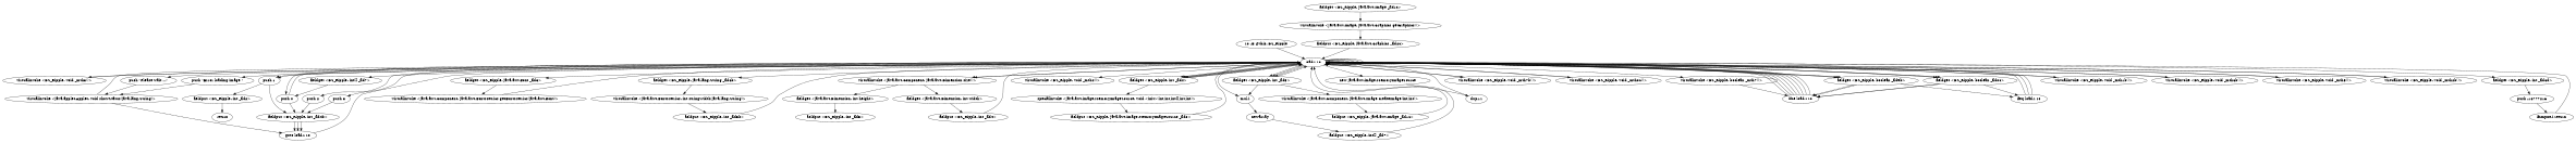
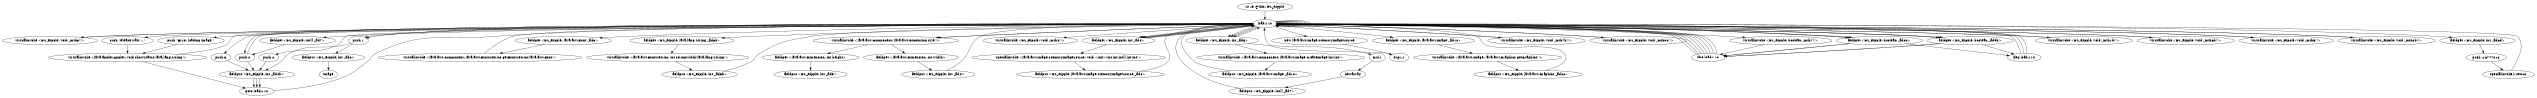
  digraph {
    "r0 := @this: DS_Ripple"
    "load.r r0"
    "virtualinvoke <DS_Ripple: void _mth3()>"
    "push \"Please wait ...\""
    "fieldget <DS_Ripple: java.awt.Font _fld3>"
    "fieldget <DS_Ripple: java.lang.String _fld6b>"
    "virtualinvoke <java.awt.Component: java.awt.Dimension size()>"
    "virtualinvoke <DS_Ripple: void _mth4()>"
    "fieldget <DS_Ripple: int _fld4>"
    "fieldget <DS_Ripple: int _fld5>"
    "new java.awt.image.MemoryImageSource"
    "fieldget <DS_Ripple: int[] _fld7>"
    "push 0"
    "fieldget <DS_Ripple: java.awt.Image _fld1c>"
    "virtualinvoke <DS_Ripple: void _mth7b()>"
    "virtualinvoke <DS_Ripple: void _mth0c()>"
    "fieldget <DS_Ripple: boolean _fld9b>"
    "fieldget <DS_Ripple: boolean _fld0c>"
    "virtualinvoke <DS_Ripple: void _mth1b()>"
    "virtualinvoke <DS_Ripple: void _mth6b()>"
    "virtualinvoke <DS_Ripple: boolean _mth7()>"
    "push \"Error loading image \""
    "virtualinvoke <DS_Ripple: void _mth5()>"
    "virtualinvoke <DS_Ripple: void _mth2b()>"
    "fieldget <DS_Ripple: int _fld6d>"
    "push 1"
    "push 2"
    "push 3"
    "virtualinvoke <java.applet.Applet: void showStatus(java.lang.String)>"
    "virtualinvoke <java.awt.Component: java.awt.FontMetrics getFontMetrics(java.awt.Font)>"
    "virtualinvoke <java.awt.FontMetrics: int stringWidth(java.lang.String)>"
    "fieldget <java.awt.Dimension: int width>"
    "fieldget <java.awt.Dimension: int height>"
    "specialinvoke <java.awt.image.MemoryImageSource: void <init>(int,int,int[],int,int)>"
    "mul.i"
    "virtualinvoke <java.awt.Component: java.awt.Image createImage(int,int)>"
    "dup1.r"
    "fieldput <DS_Ripple: int _fld4b>"
    "virtualinvoke <java.awt.Image: java.awt.Graphics getGraphics()>"
    "ifne load.r r0"
    "ifeq load.r r0"
    "push -16777216"
    "fieldput <DS_Ripple: int _fld2>"
    "goto load.r r0"
    "fieldput <DS_Ripple: int _fld5b>"
    "fieldput <DS_Ripple: int _fld4>"
    "fieldput <DS_Ripple: int _fld5>"
    "fieldput <DS_Ripple: java.awt.image.MemoryImageSource _fld8>"
    newarray
    "fieldput <DS_Ripple: java.awt.Image _fld1c>"
    "fieldput <DS_Ripple: int[] _fld7>"
    "fieldput <DS_Ripple: java.awt.Graphics _fld2c>"
-   "ifcmpne.i return"
-   return
+   "ifcmpne.i return" [label="specialinvoke.i return"]
+   return [label=image]
    "r0 := @this: DS_Ripple" -> "load.r r0"
    "load.r r0" -> "load.r r0"
    "load.r r0" -> "load.r r0"
    "load.r r0" -> "load.r r0"
    "load.r r0" -> "load.r r0"
    "load.r r0" -> "load.r r0"
    "load.r r0" -> "load.r r0"
    "load.r r0" -> "load.r r0"
    "load.r r0" -> "load.r r0"
    "load.r r0" -> "virtualinvoke <DS_Ripple: void _mth3()>"
    "load.r r0" -> "push \"Please wait ...\""
    "load.r r0" -> "fieldget <DS_Ripple: java.awt.Font _fld3>"
    "load.r r0" -> "fieldget <DS_Ripple: java.lang.String _fld6b>"
    "load.r r0" -> "virtualinvoke <java.awt.Component: java.awt.Dimension size()>"
    "load.r r0" -> "virtualinvoke <java.awt.Component: java.awt.Dimension size()>"
    "load.r r0" -> "virtualinvoke <DS_Ripple: void _mth4()>"
    "load.r r0" -> "fieldget <DS_Ripple: int _fld4>"
    "load.r r0" -> "fieldget <DS_Ripple: int _fld4>"
    "load.r r0" -> "fieldget <DS_Ripple: int _fld4>"
    "load.r r0" -> "fieldget <DS_Ripple: int _fld4>"
    "load.r r0" -> "fieldget <DS_Ripple: int _fld5>"
    "load.r r0" -> "fieldget <DS_Ripple: int _fld5>"
    "load.r r0" -> "fieldget <DS_Ripple: int _fld5>"
    "load.r r0" -> "new java.awt.image.MemoryImageSource"
    "load.r r0" -> "fieldget <DS_Ripple: int[] _fld7>"
    "load.r r0" -> "push 0"
-   "load.r r0" -> "mul.i"
+   "load.r r0" -> "fieldget <DS_Ripple: java.awt.Image _fld1c>"
    "load.r r0" -> "virtualinvoke <DS_Ripple: void _mth7b()>"
    "load.r r0" -> "virtualinvoke <DS_Ripple: void _mth0c()>"
    "load.r r0" -> "fieldget <DS_Ripple: boolean _fld9b>"
    "load.r r0" -> "fieldget <DS_Ripple: boolean _fld9b>"
    "load.r r0" -> "fieldget <DS_Ripple: boolean _fld9b>"
    "load.r r0" -> "fieldget <DS_Ripple: boolean _fld0c>"
    "load.r r0" -> "fieldget <DS_Ripple: boolean _fld0c>"
    "load.r r0" -> "fieldget <DS_Ripple: boolean _fld0c>"
    "load.r r0" -> "virtualinvoke <DS_Ripple: void _mth1b()>"
    "load.r r0" -> "virtualinvoke <DS_Ripple: void _mth6b()>"
    "load.r r0" -> "virtualinvoke <DS_Ripple: boolean _mth7()>"
    "load.r r0" -> "push \"Error loading image \""
    "load.r r0" -> "virtualinvoke <DS_Ripple: void _mth5()>"
    "load.r r0" -> "virtualinvoke <DS_Ripple: void _mth2b()>"
    "load.r r0" -> "fieldget <DS_Ripple: int _fld6d>"
    "load.r r0" -> "push 1"
    "load.r r0" -> "push 1"
    "load.r r0" -> "push 2"
    "load.r r0" -> "push 3"
    "virtualinvoke <DS_Ripple: void _mth3()>" -> "load.r r0"
    "push \"Please wait ...\"" -> "virtualinvoke <java.applet.Applet: void showStatus(java.lang.String)>"
    "fieldget <DS_Ripple: java.awt.Font _fld3>" -> "virtualinvoke <java.awt.Component: java.awt.FontMetrics getFontMetrics(java.awt.Font)>"
    "fieldget <DS_Ripple: java.lang.String _fld6b>" -> "virtualinvoke <java.awt.FontMetrics: int stringWidth(java.lang.String)>"
    "virtualinvoke <java.awt.Component: java.awt.Dimension size()>" -> "fieldget <java.awt.Dimension: int width>"
    "virtualinvoke <java.awt.Component: java.awt.Dimension size()>" -> "fieldget <java.awt.Dimension: int height>"
    "fieldget <DS_Ripple: int _fld4>" -> "load.r r0"
    "fieldget <DS_Ripple: int _fld4>" -> "load.r r0"
    "fieldget <DS_Ripple: int _fld4>" -> "load.r r0"
    "fieldget <DS_Ripple: int _fld4>" -> "specialinvoke <java.awt.image.MemoryImageSource: void <init>(int,int,int[],int,int)>"
    "fieldget <DS_Ripple: int _fld5>" -> "load.r r0"
    "fieldget <DS_Ripple: int _fld5>" -> "mul.i"
    "fieldget <DS_Ripple: int _fld5>" -> "virtualinvoke <java.awt.Component: java.awt.Image createImage(int,int)>"
    "new java.awt.image.MemoryImageSource" -> "dup1.r"
    "fieldget <DS_Ripple: int[] _fld7>" -> "push 0"
    "push 0" -> "load.r r0"
    "push 0" -> "fieldput <DS_Ripple: int _fld4b>"
    "fieldget <DS_Ripple: java.awt.Image _fld1c>" -> "virtualinvoke <java.awt.Image: java.awt.Graphics getGraphics()>"
    "virtualinvoke <DS_Ripple: void _mth7b()>" -> "load.r r0"
    "virtualinvoke <DS_Ripple: void _mth0c()>" -> "load.r r0"
    "fieldget <DS_Ripple: boolean _fld9b>" -> "ifne load.r r0"
    "fieldget <DS_Ripple: boolean _fld9b>" -> "ifne load.r r0"
    "fieldget <DS_Ripple: boolean _fld9b>" -> "ifeq load.r r0"
    "fieldget <DS_Ripple: boolean _fld0c>" -> "ifne load.r r0"
    "fieldget <DS_Ripple: boolean _fld0c>" -> "ifne load.r r0"
    "fieldget <DS_Ripple: boolean _fld0c>" -> "ifeq load.r r0"
    "virtualinvoke <DS_Ripple: void _mth1b()>" -> "load.r r0"
    "virtualinvoke <DS_Ripple: void _mth6b()>" -> "load.r r0"
    "virtualinvoke <DS_Ripple: boolean _mth7()>" -> "ifne load.r r0"
    "push \"Error loading image \"" -> "virtualinvoke <java.applet.Applet: void showStatus(java.lang.String)>"
    "virtualinvoke <DS_Ripple: void _mth5()>" -> "load.r r0"
    "virtualinvoke <DS_Ripple: void _mth2b()>" -> "load.r r0"
    "fieldget <DS_Ripple: int _fld6d>" -> "push -16777216"
    "push 1" -> "fieldput <DS_Ripple: int _fld4b>"
    "push 1" -> "fieldput <DS_Ripple: int _fld2>"
    "push 2" -> "fieldput <DS_Ripple: int _fld4b>"
    "push 3" -> "fieldput <DS_Ripple: int _fld4b>"
    "virtualinvoke <java.applet.Applet: void showStatus(java.lang.String)>" -> "load.r r0"
    "virtualinvoke <java.applet.Applet: void showStatus(java.lang.String)>" -> "goto load.r r0"
    "virtualinvoke <java.awt.Component: java.awt.FontMetrics getFontMetrics(java.awt.Font)>" -> "load.r r0"
    "virtualinvoke <java.awt.FontMetrics: int stringWidth(java.lang.String)>" -> "fieldput <DS_Ripple: int _fld5b>"
    "fieldget <java.awt.Dimension: int width>" -> "fieldput <DS_Ripple: int _fld4>"
    "fieldget <java.awt.Dimension: int height>" -> "fieldput <DS_Ripple: int _fld5>"
    "specialinvoke <java.awt.image.MemoryImageSource: void <init>(int,int,int[],int,int)>" -> "fieldput <DS_Ripple: java.awt.image.MemoryImageSource _fld8>"
    "mul.i" -> newarray
    "virtualinvoke <java.awt.Component: java.awt.Image createImage(int,int)>" -> "fieldput <DS_Ripple: java.awt.Image _fld1c>"
    "dup1.r" -> "load.r r0"
    "fieldput <DS_Ripple: int _fld4b>" -> "goto load.r r0"
    "fieldput <DS_Ripple: int _fld4b>" -> "goto load.r r0"
    "fieldput <DS_Ripple: int _fld4b>" -> "goto load.r r0"
    "virtualinvoke <java.awt.Image: java.awt.Graphics getGraphics()>" -> "fieldput <DS_Ripple: java.awt.Graphics _fld2c>"
    "ifne load.r r0" -> "load.r r0"
    "ifne load.r r0" -> "load.r r0"
    "ifne load.r r0" -> "load.r r0"
    "ifne load.r r0" -> "load.r r0"
    "ifne load.r r0" -> "load.r r0"
    "ifne load.r r0" -> "load.r r0"
    "ifne load.r r0" -> "load.r r0"
    "ifne load.r r0" -> "load.r r0"
    "ifeq load.r r0" -> "load.r r0"
    "ifeq load.r r0" -> "load.r r0"
    "ifeq load.r r0" -> "load.r r0"
    "push -16777216" -> "ifcmpne.i return"
    "fieldput <DS_Ripple: int _fld2>" -> return
    "goto load.r r0" -> "load.r r0"
    "fieldput <DS_Ripple: int _fld5b>" -> "load.r r0"
    "fieldput <DS_Ripple: int _fld4>" -> "load.r r0"
    "fieldput <DS_Ripple: java.awt.image.MemoryImageSource _fld8>" -> "load.r r0"
    newarray -> "fieldput <DS_Ripple: int[] _fld7>"
    "fieldput <DS_Ripple: java.awt.Image _fld1c>" -> "load.r r0"
    "fieldput <DS_Ripple: int[] _fld7>" -> "load.r r0"
    "fieldput <DS_Ripple: java.awt.Graphics _fld2c>" -> "load.r r0"
    "ifcmpne.i return" -> "load.r r0"
  }
